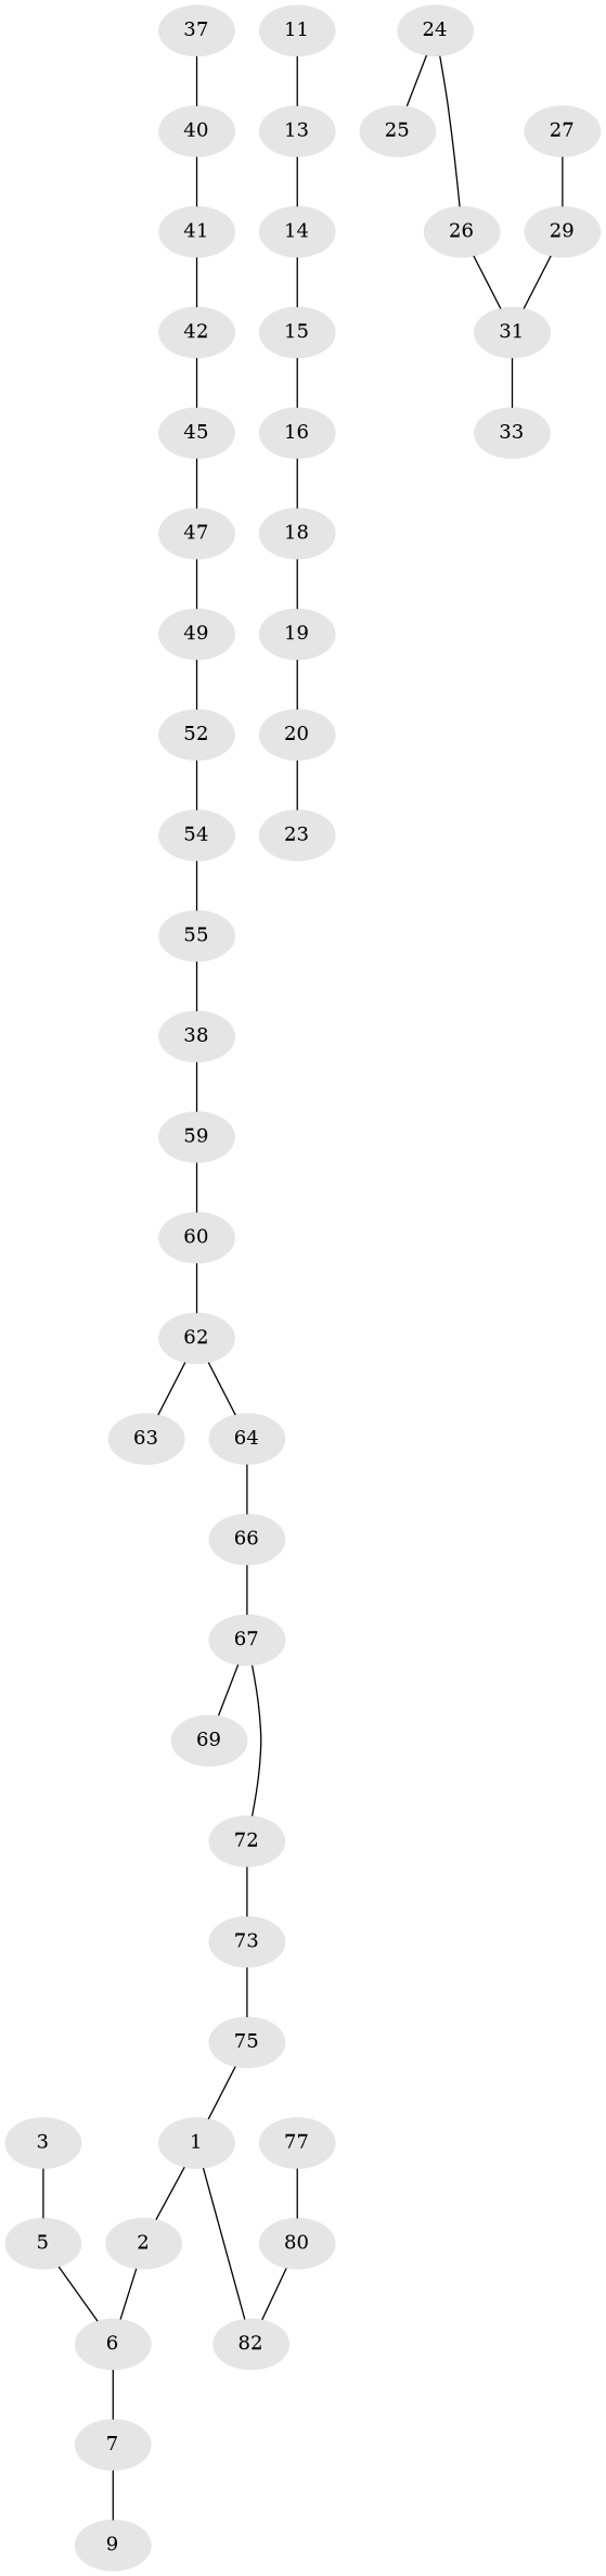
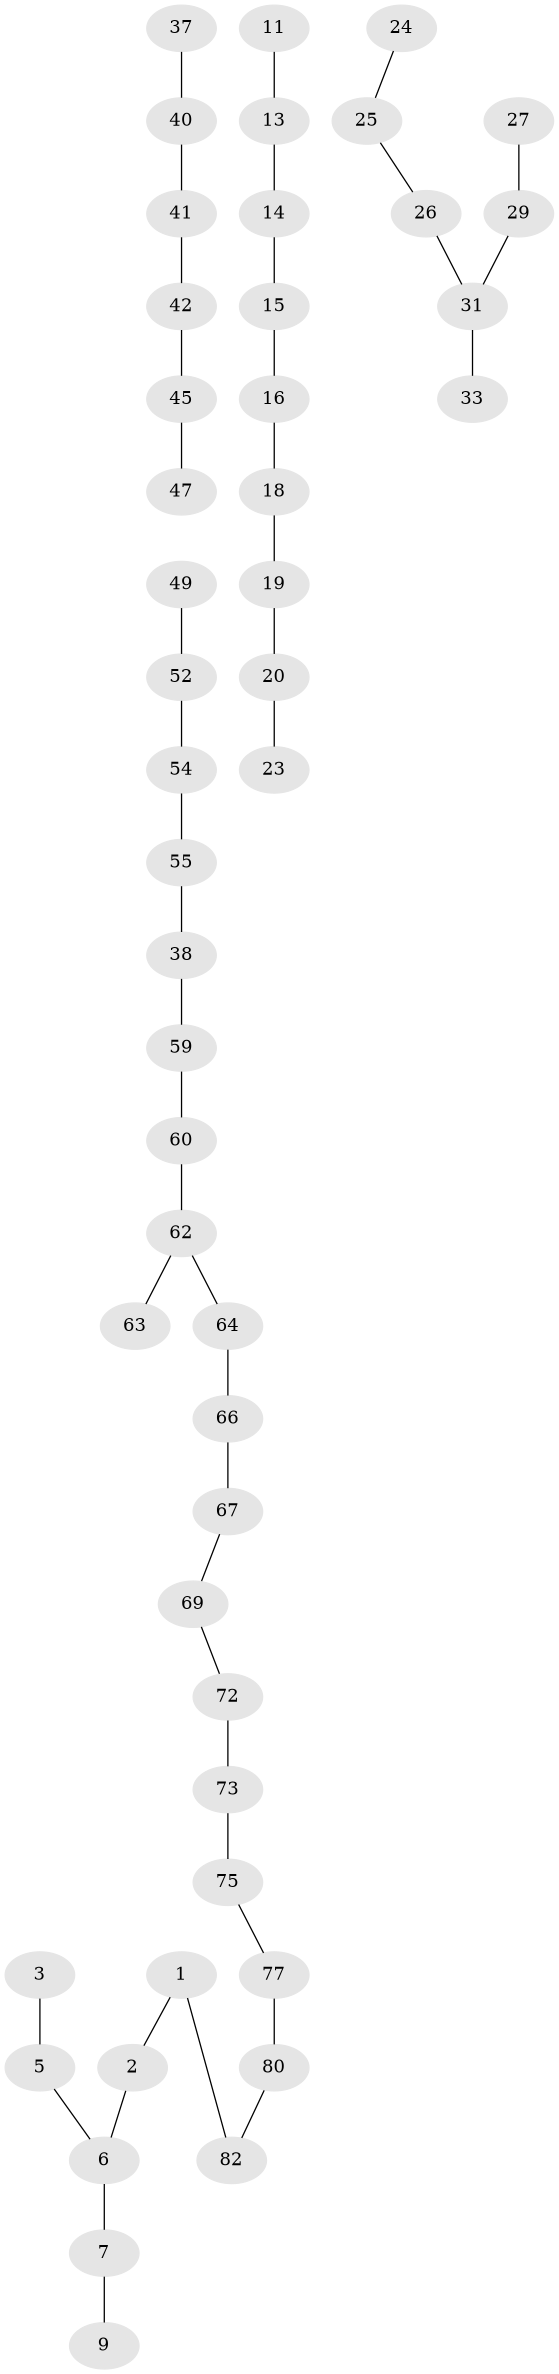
  graph {
    node [color=gray90 style=filled]
    1 [super="+83"]
    2
    82
    6
    3 [super="+4"]
    5
    7 [super="+8"]
    9 [super="+10"]
    11 [super="+12"]
    13
    14
    15
    16 [super="+17"]
    18
    19
    20 [super="+21"]
    23
    24
    25
    26
    31 [super="+32"]
    27 [super="+28"]
    29 [super="+30"]
    33 [super="+34"]
    37 [super="+38"]
    40
    41
    42 [super="+43"]
    45 [super="+46"]
    47 [super="+48"]
    49 [super="+50"]
    52 [super="+53"]
    54
    55 [super="+56"]
    n35 [label=38]
    59
    60 [super="+61"]
    62
    63
    64 [super="+65"]
    66
    67 [super="+68"]
    69 [super="+70"]
    72 [super="+73"]
    n45 [label=73]
    75 [super="+76"]
    77 [super="+78"]
    80 [super="+81"]
    1 -- 2
    1 -- 82
    2 -- 6
    6 -- 7
    3 -- 5
    5 -- 6
    7 -- 9
    11 -- 13
    13 -- 14
    14 -- 15
    15 -- 16
    16 -- 18
    18 -- 19
    19 -- 20
    20 -- 23
    24 -- 25
-   24 -- 26
+   25 -- 26
    26 -- 31
    31 -- 33
    27 -- 29
    29 -- 31
    37 -- 40
    40 -- 41
    41 -- 42
    42 -- 45
    45 -- 47
-   47 -- 49
    49 -- 52
    52 -- 54
    54 -- 55
    55 -- n35
    n35 -- 59
    59 -- 60
    60 -- 62
    62 -- 63
    62 -- 64
    64 -- 66
    66 -- 67
    67 -- 69
-   67 -- 72
+   69 -- 72
    72 -- n45
    n45 -- 75
-   75 -- 1
+   75 -- 77
    77 -- 80
    80 -- 82
  }
